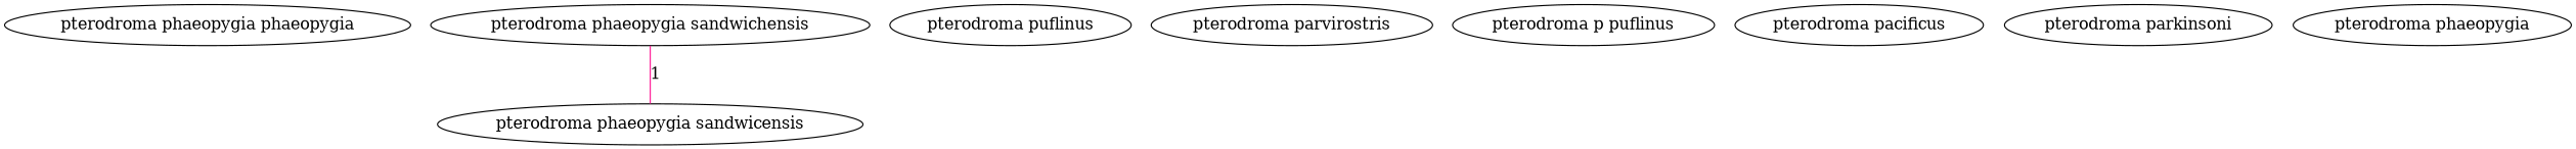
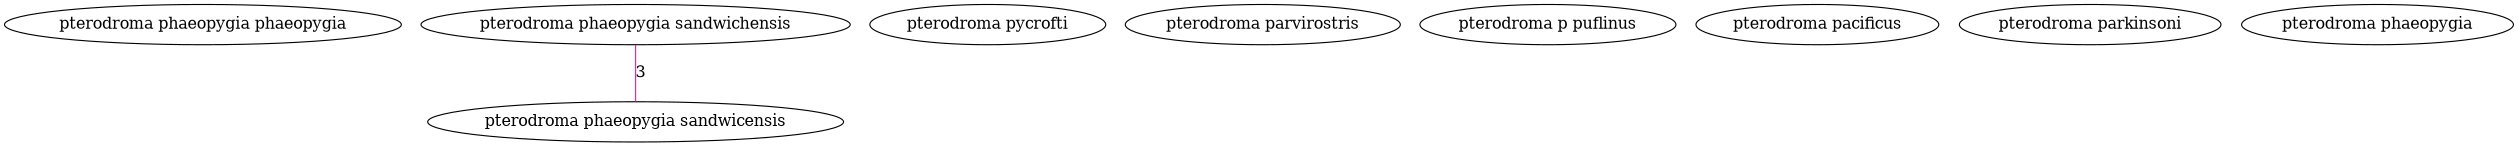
  graph {
    n1 [label="pterodroma phaeopygia phaeopygia"]
    n2 [label="pterodroma phaeopygia sandwichensis"]
    n3 [label="pterodroma phaeopygia sandwicensis"]
-   n4 [label="pterodroma puflinus"]
+   n4 [label="pterodroma pycrofti"]
    n5 [label="pterodroma parvirostris"]
    n6 [label="pterodroma p puflinus"]
    n7 [label="pterodroma pacificus"]
    n8 [label="pterodroma parkinsoni"]
    n9 [label="pterodroma phaeopygia"]
-   n2 -- n3 [label=1 color=deeppink]
+   n2 -- n3 [label=3 color=deeppink]
  }
